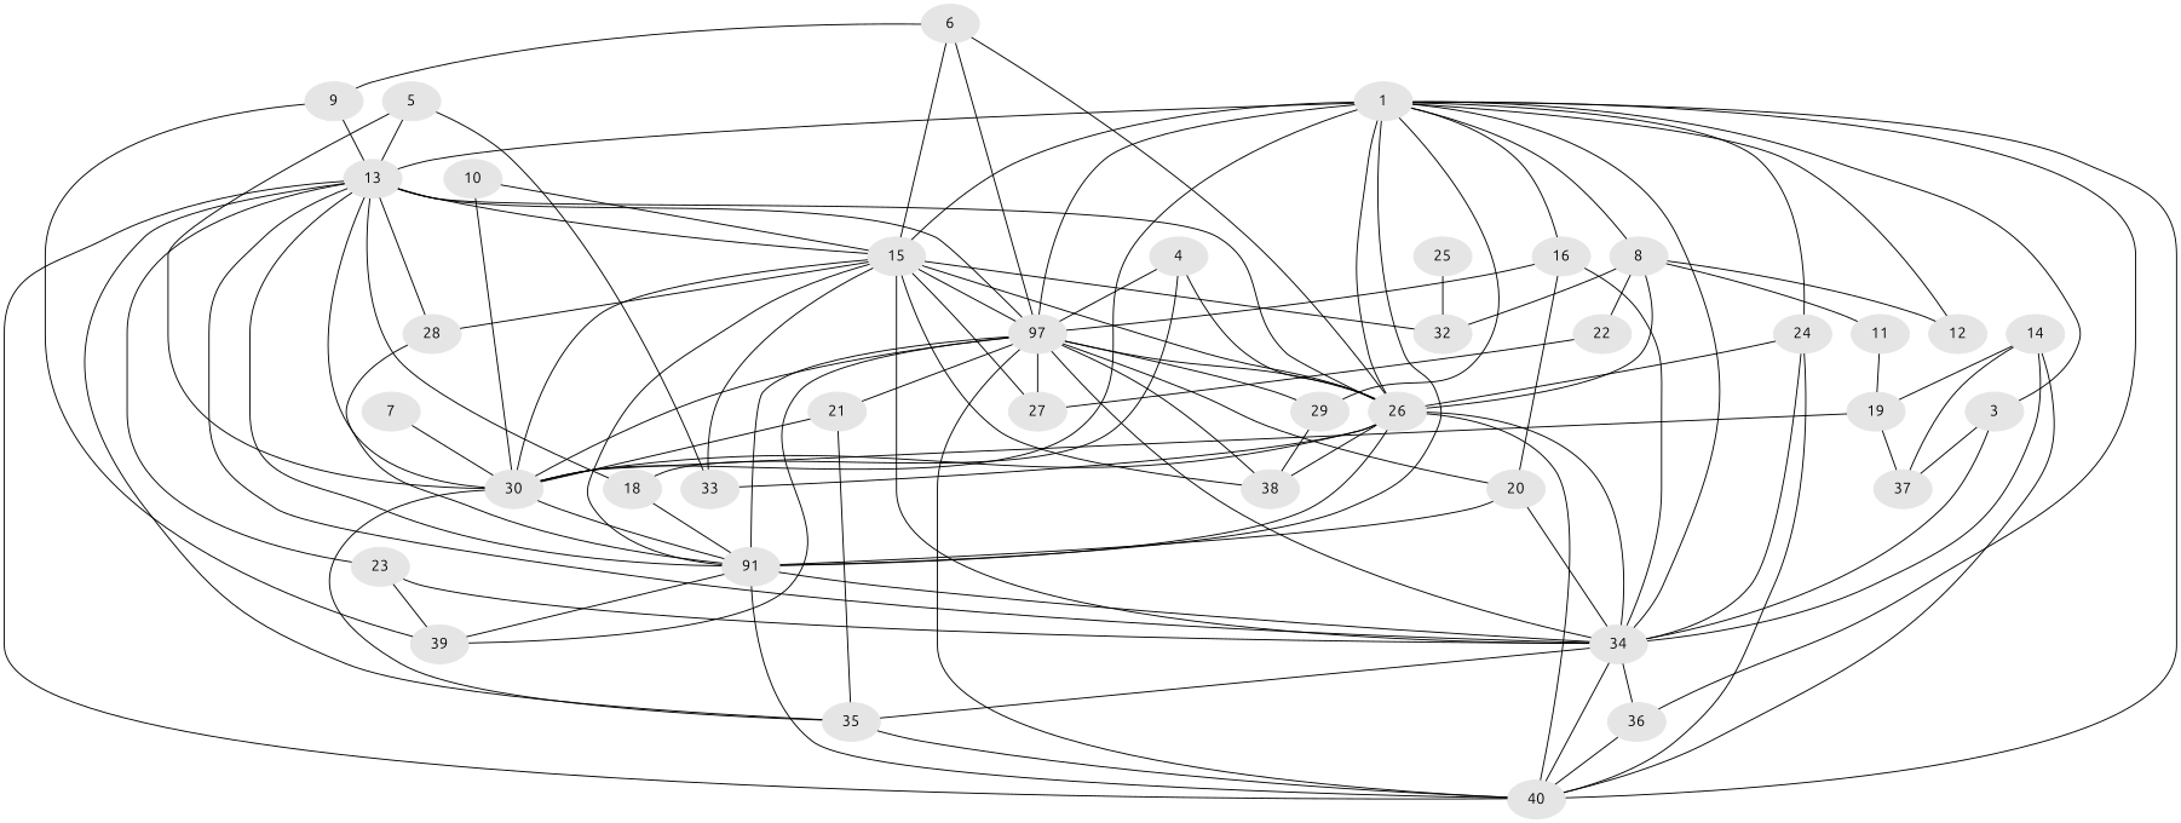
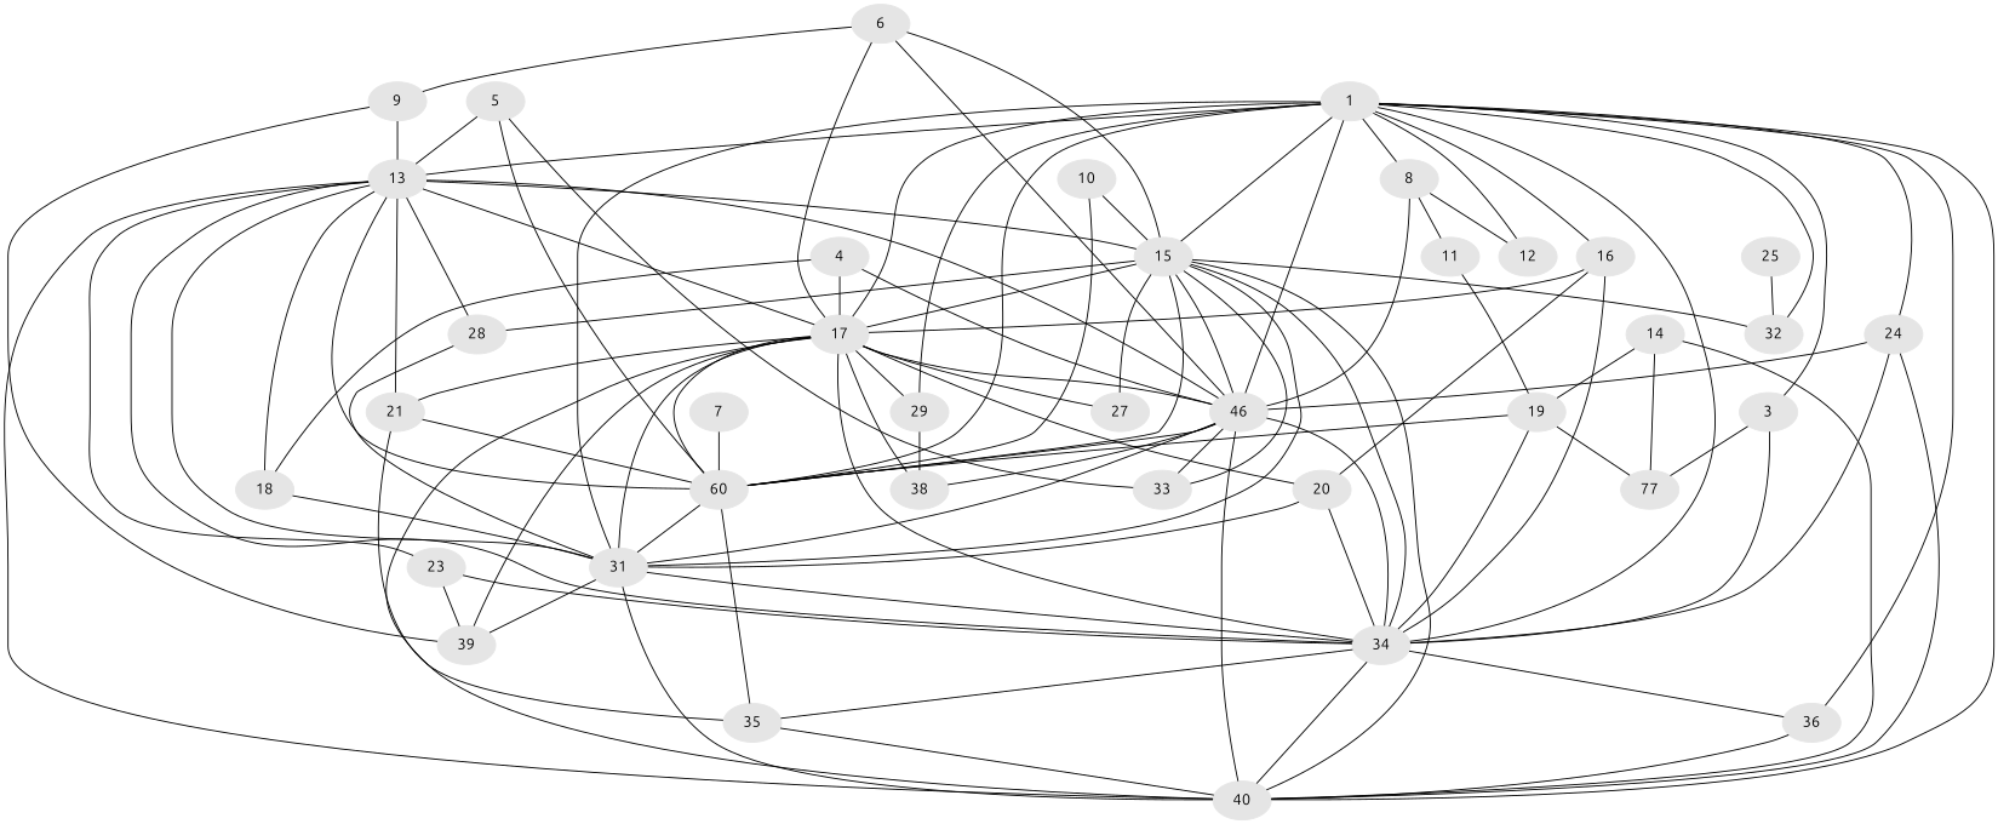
  graph {
    fontname=Ubuntu
    node [color=gray90 fontname=Ubuntu style=filled]
    edge [fontname=Ubuntu weight=1.0]
    1
    3
    8
    12
    13
    15
    16
-   17 [label=97]
+   17
    24
-   26
+   26 [label=46]
    29
-   30
-   31 [label=91]
+   30 [label=60]
+   31
    32
    34
    36
    40
-   37
+   37 [label=77]
    11
-   22
    18
    23
    28
    35
    33
    27
    20
    39
    21
    38
    4
    5
    6
    9
    7
    19
    10
    14
    25
    1 -- 3
    1 -- 8 [weight=3.0]
    1 -- 12
    1 -- 13 [weight=3.0]
    1 -- 15 [weight=2.0]
    1 -- 16
    1 -- 17 [weight=3.0]
    1 -- 24
    1 -- 26 [weight=3.0]
    1 -- 29
    1 -- 30 [weight=2.0]
    1 -- 31 [weight=3.0]
-   8 -- 32
+   1 -- 32
    1 -- 34 [weight=3.0]
    1 -- 36
    1 -- 40 [weight=2.0]
    3 -- 34
    3 -- 37
    8 -- 12
    8 -- 26
    8 -- 11
-   8 -- 22
    13 -- 15
    13 -- 17
    13 -- 26
    13 -- 30 [weight=2.0]
    13 -- 31
    13 -- 34
    13 -- 40
    13 -- 18
    13 -- 23
    13 -- 28
-   13 -- 35
+   13 -- 21
    15 -- 17 [weight=2.0]
    15 -- 26
    15 -- 30 [weight=2.0]
    15 -- 31
    15 -- 32
    15 -- 34
-   15 -- 38
+   15 -- 40
    15 -- 28
    15 -- 33
    15 -- 27
    16 -- 17
    16 -- 34
    16 -- 20
    17 -- 26
    17 -- 29 [weight=2.0]
    17 -- 30
    17 -- 31
    17 -- 34 [weight=3.0]
    17 -- 40
    17 -- 27
    17 -- 20
    17 -- 39
    17 -- 21
    17 -- 38
    24 -- 26
    24 -- 34
    24 -- 40
    26 -- 30
    26 -- 31
    26 -- 34 [weight=2.0]
    26 -- 40
    26 -- 33
    26 -- 38
    29 -- 38
    30 -- 31
    30 -- 35
    31 -- 34
    31 -- 40 [weight=3.0]
    31 -- 39
    34 -- 36
    34 -- 40
    34 -- 35
    36 -- 40
    11 -- 19
-   22 -- 27
    18 -- 31 [weight=2.0]
    23 -- 34
    23 -- 39
    28 -- 31
    35 -- 40
    20 -- 31
    20 -- 34
    21 -- 30
    21 -- 35
    4 -- 17
    4 -- 26
    4 -- 18
    5 -- 13
    5 -- 30
    5 -- 33
    6 -- 15
    6 -- 17
    6 -- 26
    6 -- 9
    9 -- 13
    9 -- 39
    7 -- 30
    19 -- 30
-   14 -- 34 [weight=2.0]
+   19 -- 34 [weight=2.0]
    19 -- 37
    10 -- 15
    10 -- 30
    14 -- 40
    14 -- 37
    14 -- 19
    25 -- 32
  }
